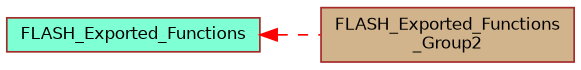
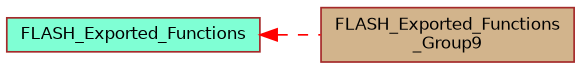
  digraph {
    rankdir=LR
    fontname="DejaVu Sans"
    node [color=brown fontname="DejaVu Sans" fontsize=10 shape=record style=filled]
    n1 [fillcolor=aquamarine height=0.2 label=FLASH_Exported_Functions width=0.4]
-   n2 [fillcolor=tan fontcolor=black height=0.2 label="FLASH_Exported_Functions\l_Group2" width=0.4]
+   n2 [fillcolor=tan fontcolor=black height=0.2 label="FLASH_Exported_Functions\l_Group9" width=0.4]
    n1 -> n2 [dir=back fontname="DejaVu Sans" fontsize=10 labelfontname=Helvetica labelfontsize=10 shape=plaintext style=dashed color=red]
  }
